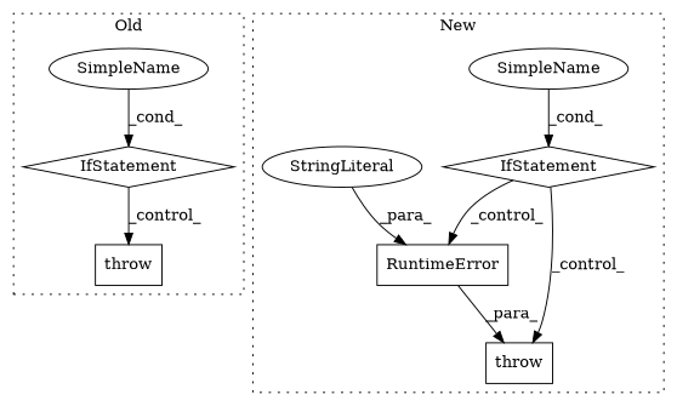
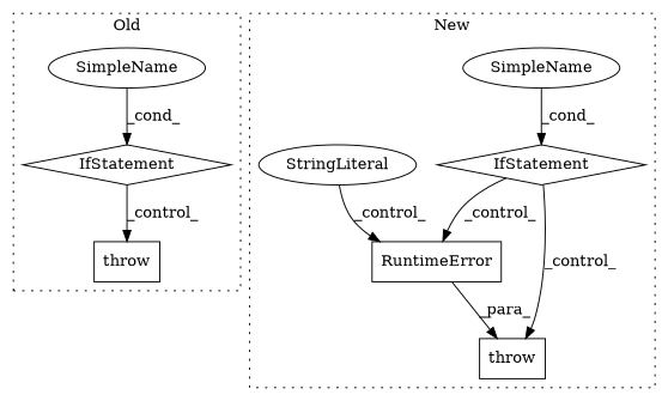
  digraph {
    fontname="DejaVu Serif"
    node [a=53 fontname="DejaVu Serif" l=6 shape=box]
    edge [fontname="DejaVu Serif"]
    n1 [label=throw s=3980]
    n2 [a=42 label=SimpleName shape=ellipse l=""]
    n3 [a=25 l="4,2" label=IfStatement s="3917,3970" shape=diamond]
    n4 [a=32 l="13,1" label=RuntimeError s="5375,5431"]
    n5 [label=throw s=5369]
    n6 [a=42 l=11 label=SimpleName s=5348 shape=ellipse]
    n7 [a=25 l="4,2" label=IfStatement s="5344,5359" shape=diamond]
    n8 [a=45 l=43 label=StringLiteral s=5388 shape=ellipse]
    subgraph cluster_1 {
      label=Old
      style=dotted
      n1
      n2
      n3
    }
    subgraph cluster_2 {
      label=New
      style=dotted
      n4
      n5
      n6
      n7
      n8
    }
    n2 -> n3 [label=_cond_]
    n3 -> n1 [label=_control_]
    n4 -> n5 [label=_para_]
    n6 -> n7 [label=_cond_]
    n7 -> n4 [label=_control_]
    n7 -> n5 [label=_control_]
-   n8 -> n4 [label=_para_]
+   n8 -> n4 [label=_control_]
  }
